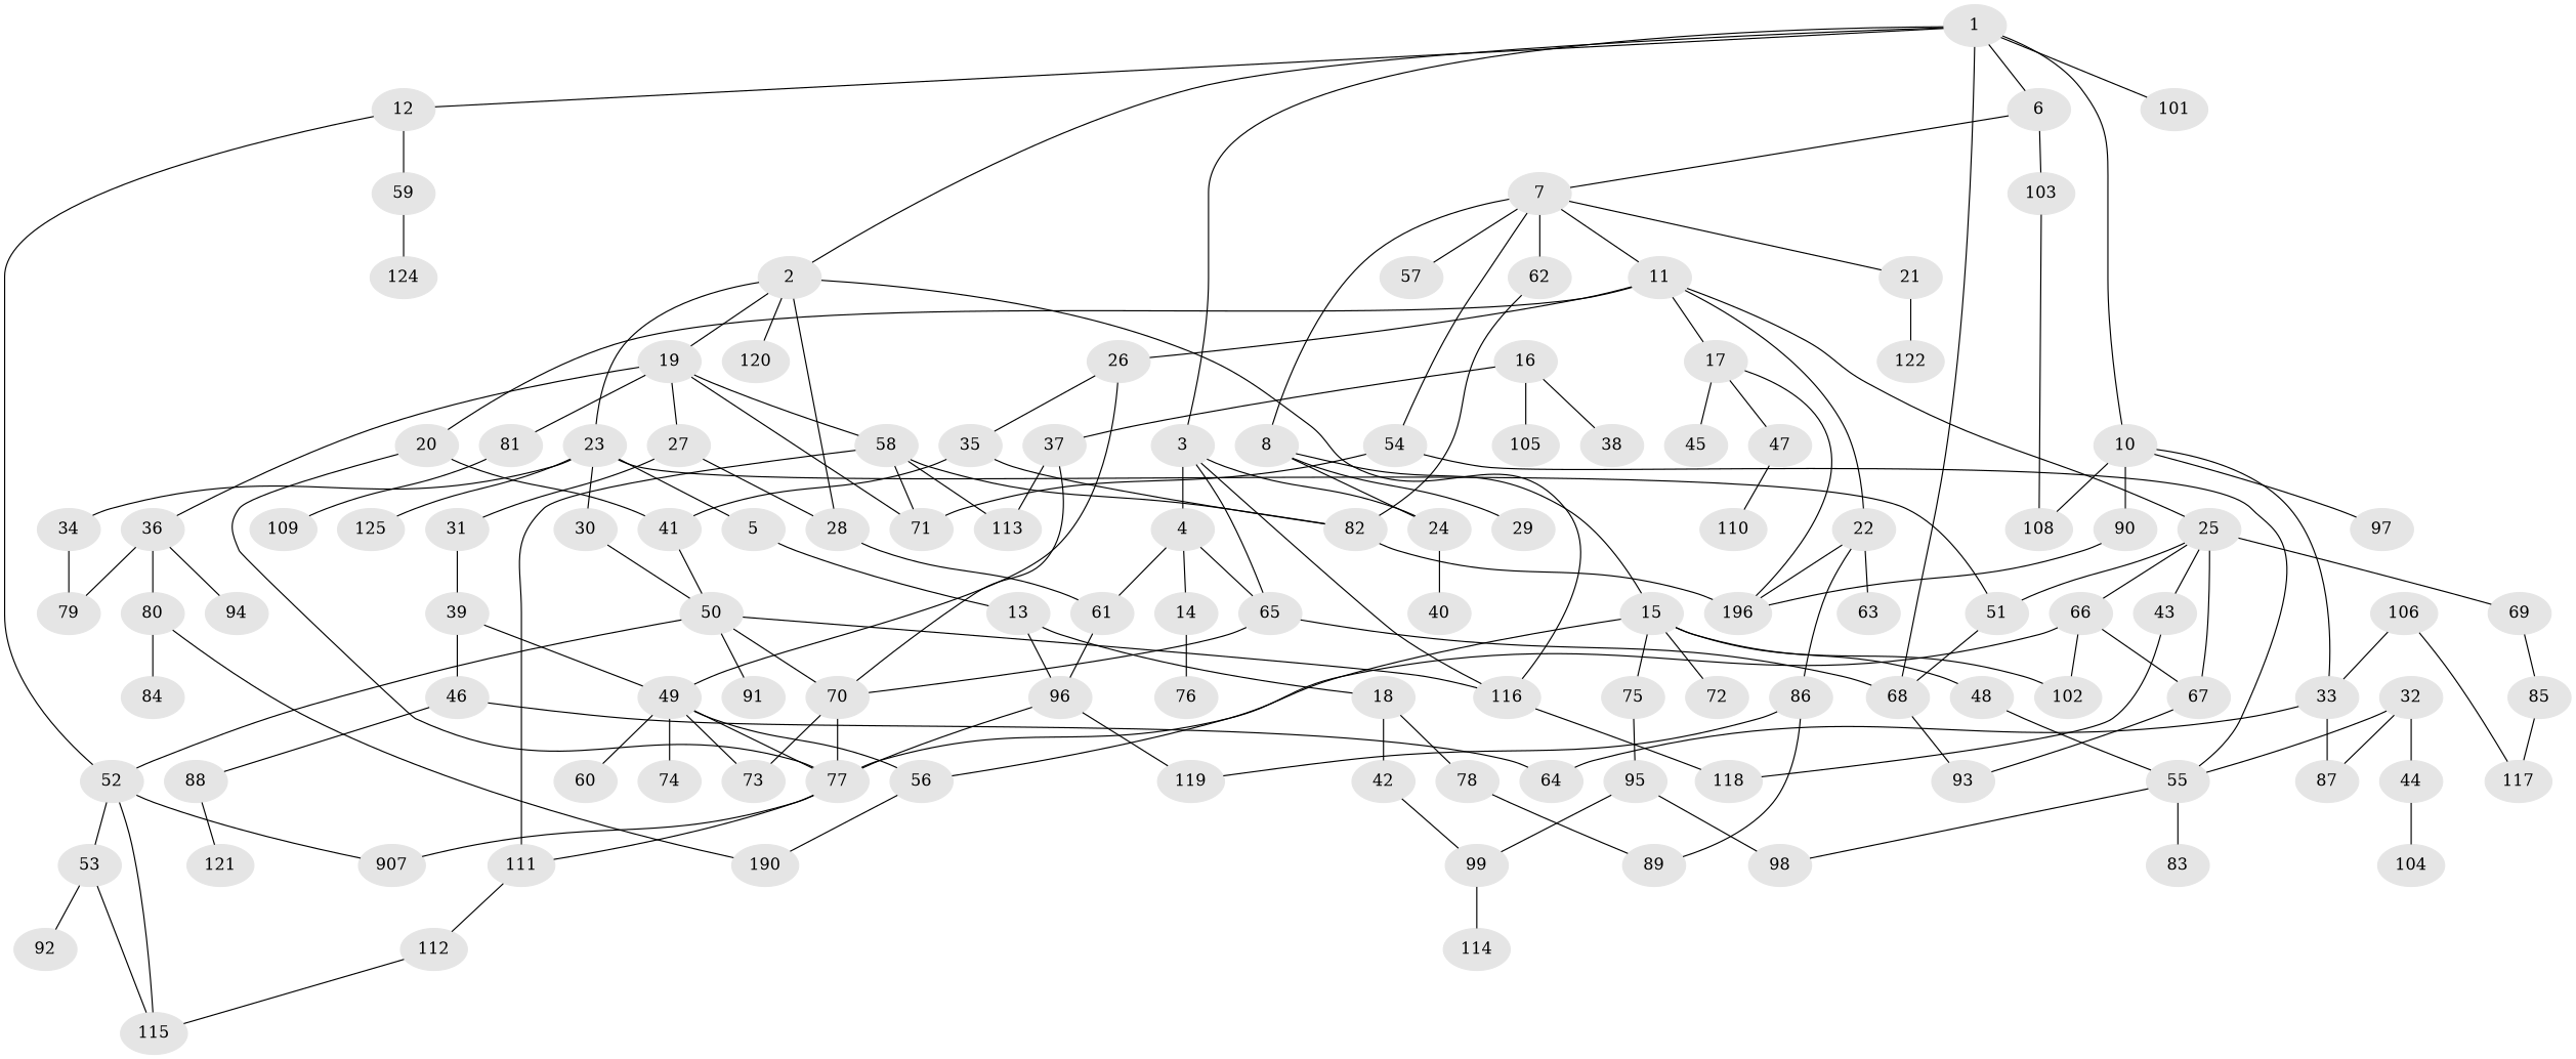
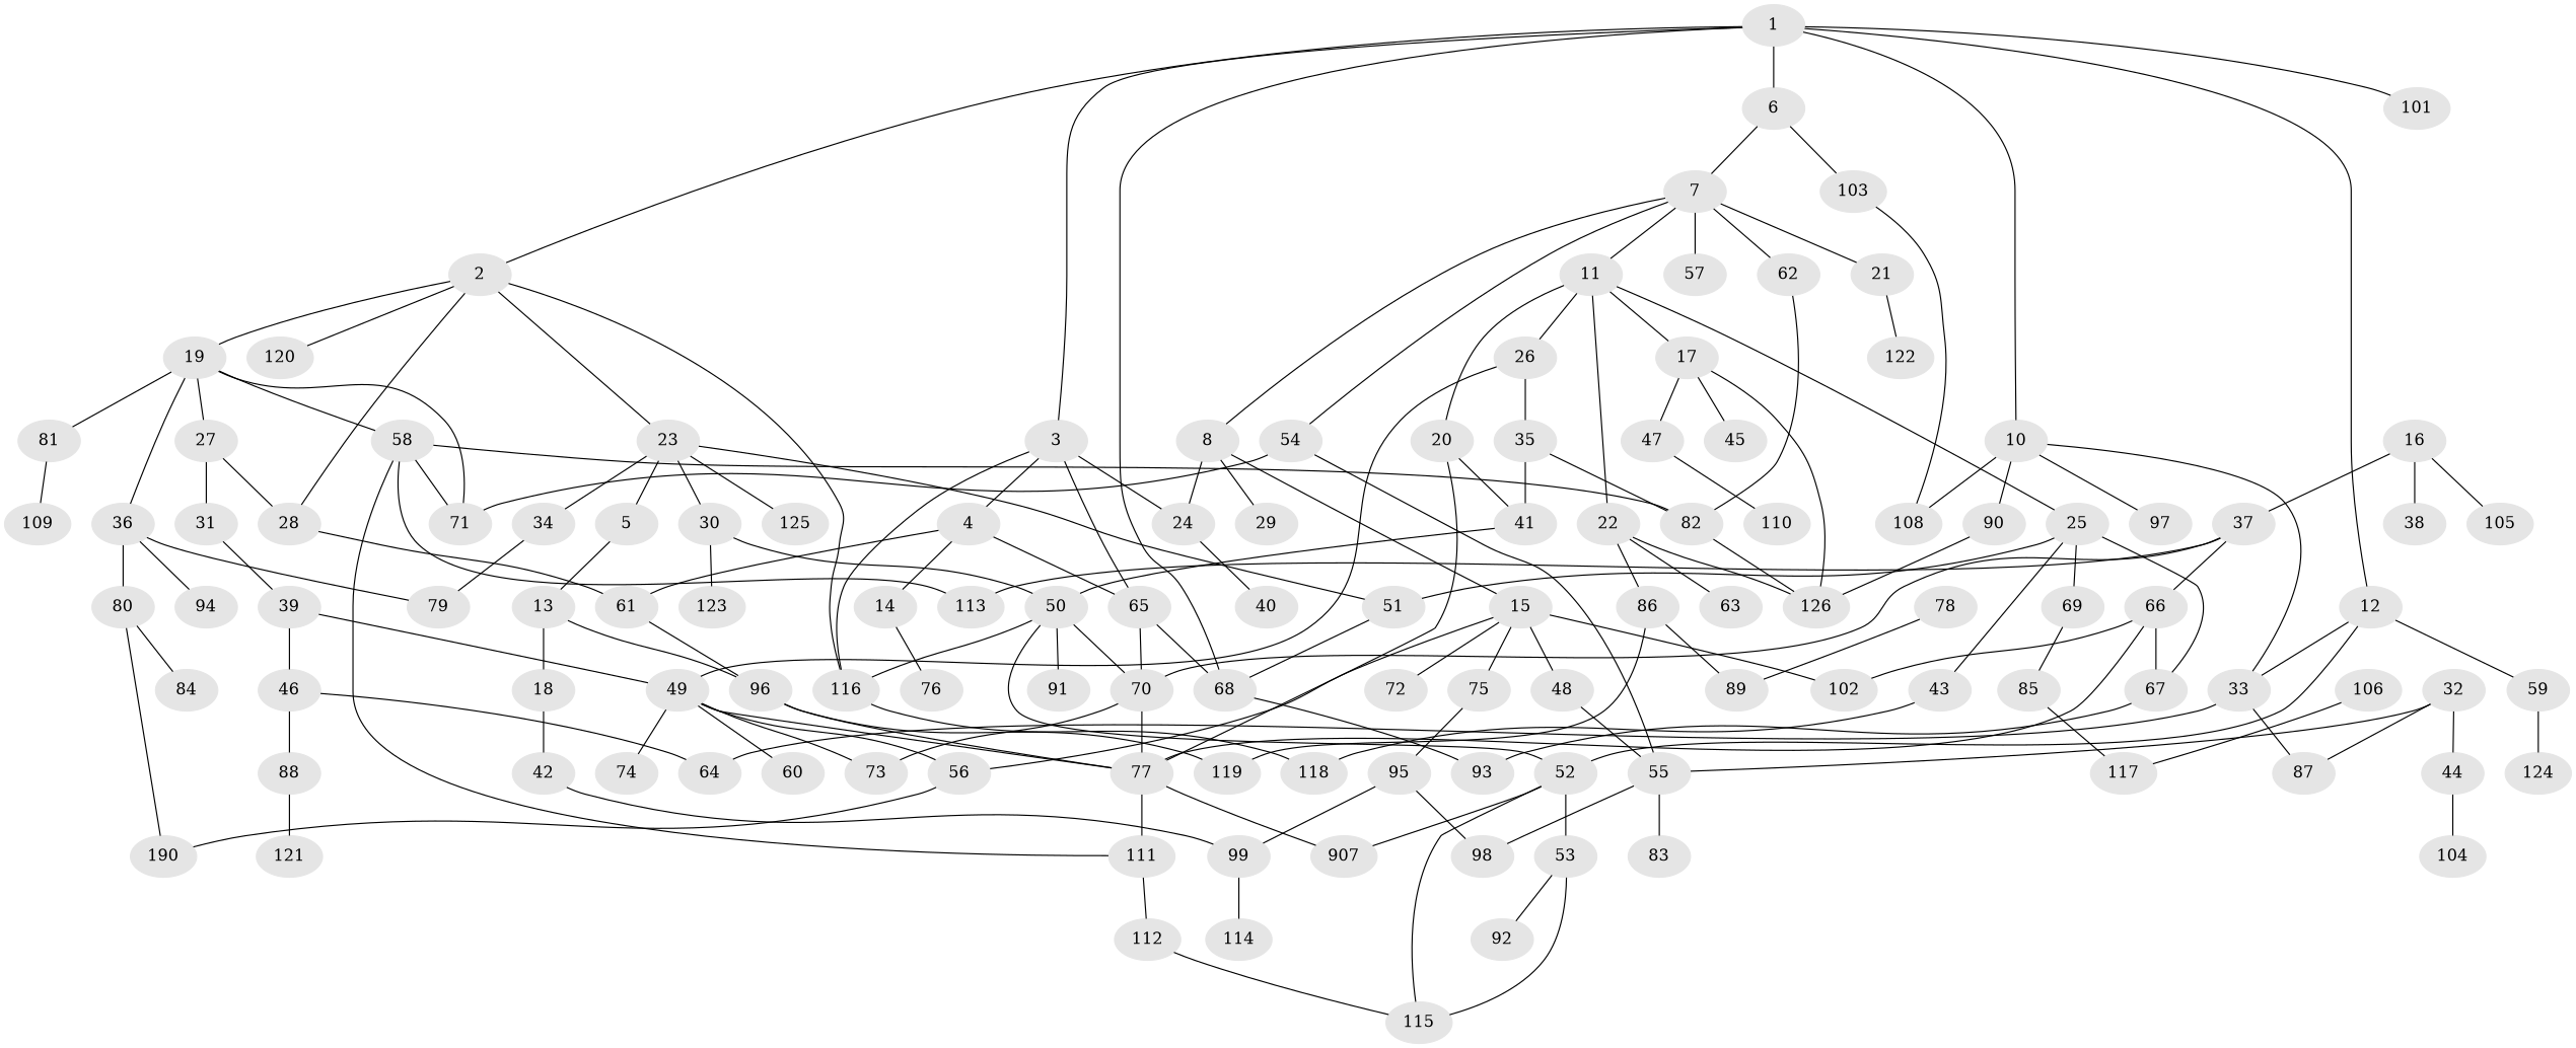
  graph {
    node [color=gray90 style=filled]
    1
    2
    3
    6
    10
    12
    68
    101
    19
    23
    28
    116
    120
    4
    24
    65
    7
    103
    33
    90
    97
    108
    52
    59
    93
    27
    36
    58
    71
    81
    5
    30
    34
    51
    125
    61
    118
    14
    40
    70
    13
    76
    96
    18
    8
    11
    21
    54
    57
    62
    15
    29
    17
    20
    22
    25
    26
    122
    55
    82
    48
    56
    72
    75
    102
    16
    37
    38
    105
    87
    64
-   126 [label=196]
+   126
    45
    47
    41
    77
    63
    86
    43
    67
    69
    35
    49
    53
    n85 [label=907]
    115
    124
    42
    78
    119
    32
    44
    n93 [label=190]
    95
    66
    113
    110
    99
    89
    31
    79
    80
    94
    111
    109
    50
+   123
    85
    60
    73
    74
    39
    91
    46
    104
    83
    98
    84
    88
    114
    121
    92
    112
    117
    106
    1 -- 2
    1 -- 3
    1 -- 6
    1 -- 10
    1 -- 12
    1 -- 68
    1 -- 101
    2 -- 19
    2 -- 23
    2 -- 28
    2 -- 116
    2 -- 120
    3 -- 116
    3 -- 4
    3 -- 24
    3 -- 65
    6 -- 7
    6 -- 103
    10 -- 33
    10 -- 90
    10 -- 97
    10 -- 108
-   106 -- 33
+   12 -- 33
    12 -- 52
    12 -- 59
    68 -- 93
    19 -- 27
    19 -- 36
    19 -- 58
    19 -- 71
    19 -- 81
    23 -- 5
    23 -- 30
    23 -- 34
    23 -- 51
    23 -- 125
    28 -- 61
    116 -- 118
    4 -- 65
    4 -- 61
    4 -- 14
    24 -- 40
    65 -- 68
    65 -- 70
    7 -- 8
    7 -- 11
    7 -- 21
    7 -- 54
    7 -- 57
    7 -- 62
    103 -- 108
    33 -- 87
    33 -- 64
    90 -- 126
    52 -- 53
    52 -- n85
    52 -- 115
    59 -- 124
    27 -- 28
    27 -- 31
    36 -- 79
    36 -- 80
    36 -- 94
    58 -- 71
    58 -- 82
    58 -- 113
    58 -- 111
    81 -- 109
    5 -- 13
    30 -- 50
+   30 -- 123
    34 -- 79
    51 -- 68
    61 -- 96
    14 -- 76
    70 -- 77
    70 -- 73
    13 -- 96
    13 -- 18
    96 -- 77
    96 -- 119
    18 -- 42
-   18 -- 78
    8 -- 24
    8 -- 15
    8 -- 29
    11 -- 17
    11 -- 20
    11 -- 22
    11 -- 25
    11 -- 26
    21 -- 122
    54 -- 71
    54 -- 55
    62 -- 82
    15 -- 48
    15 -- 56
    15 -- 72
    15 -- 75
    15 -- 102
    17 -- 126
    17 -- 45
    17 -- 47
    20 -- 41
    20 -- 77
    22 -- 126
    22 -- 63
    22 -- 86
    25 -- 51
    25 -- 43
    25 -- 67
    25 -- 69
    26 -- 35
    26 -- 49
    55 -- 83
    55 -- 98
    82 -- 126
    48 -- 55
    56 -- n93
    75 -- 95
    16 -- 37
    16 -- 38
    16 -- 105
    37 -- 70
-   25 -- 66
+   37 -- 66
    37 -- 113
    47 -- 110
    41 -- 50
    77 -- n85
    77 -- 111
    86 -- 119
    86 -- 89
    43 -- 118
    67 -- 93
    69 -- 85
    35 -- 82
    35 -- 41
    49 -- 56
    49 -- 77
    49 -- 60
    49 -- 73
    49 -- 74
    53 -- 115
    53 -- 92
    42 -- 99
    78 -- 89
    32 -- 55
    32 -- 87
    32 -- 44
    44 -- 104
    95 -- 99
    95 -- 98
    66 -- 102
    66 -- 77
    66 -- 67
    99 -- 114
    31 -- 39
    80 -- n93
    80 -- 84
    111 -- 112
    50 -- 116
    50 -- 52
    50 -- 70
    50 -- 91
    85 -- 117
    39 -- 49
    39 -- 46
    46 -- 64
    46 -- 88
    88 -- 121
    112 -- 115
    106 -- 117
  }
